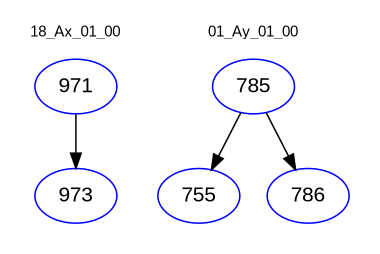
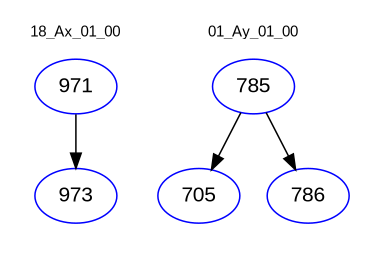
  digraph {
    fontname="Liberation Sans"
    node [color=blue fontname="Liberation Sans"]
    edge [color=black fontname="Liberation Sans"]
    n1 [label=971]
    n2 [label=973]
    n3 [label=785]
-   n4 [label=755]
+   n4 [label=705]
    n5 [label=786]
    subgraph cluster_1 {
      color=white
      fontsize=10
      label="18_Ax_01_00"
      n1
      n2
    }
    subgraph cluster_2 {
      color=white
      fontsize=10
      label="01_Ay_01_00"
      n3
      n4
      n5
    }
    n1 -> n2
    n3 -> n4
    n3 -> n5
  }
